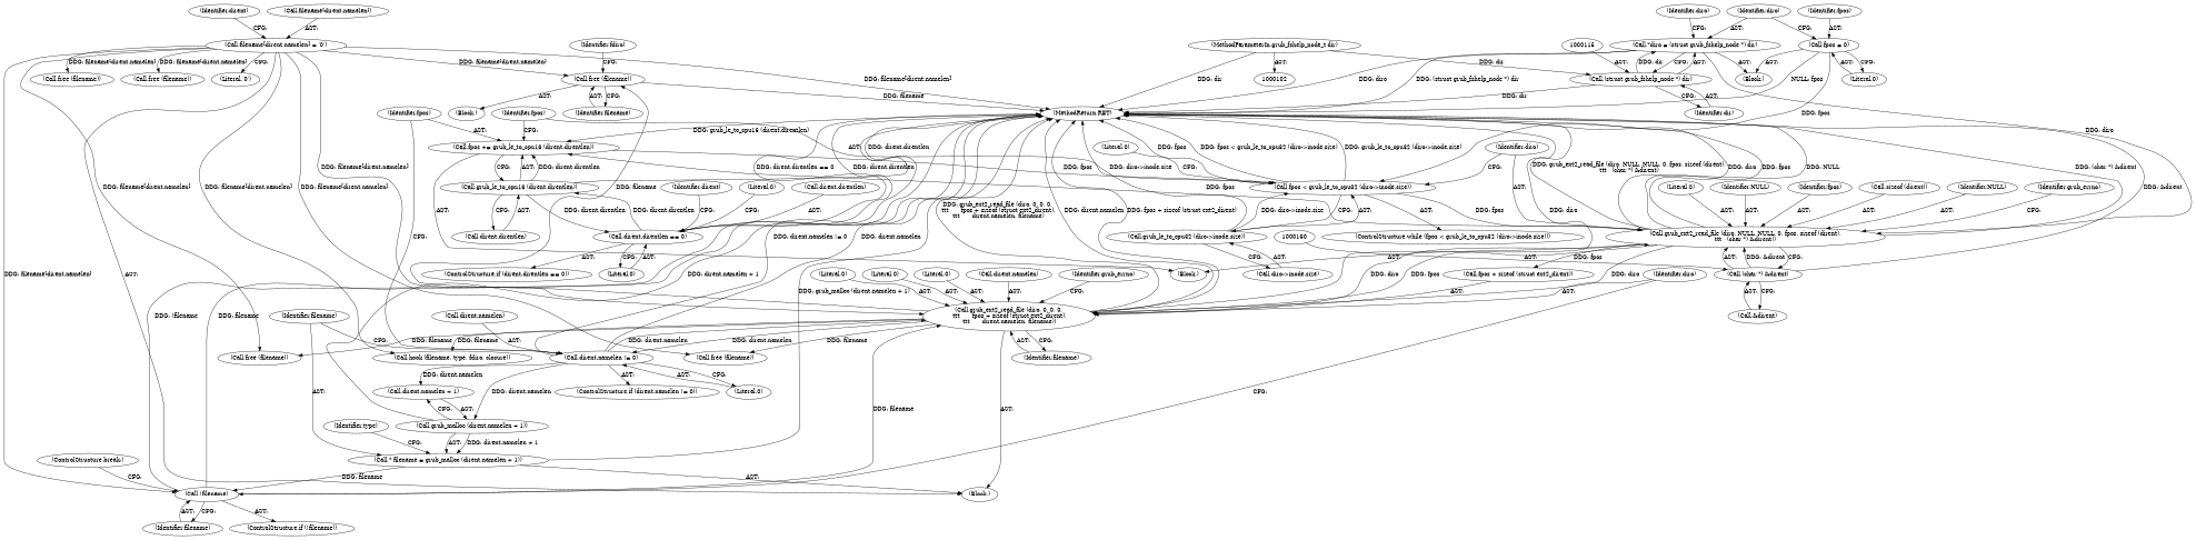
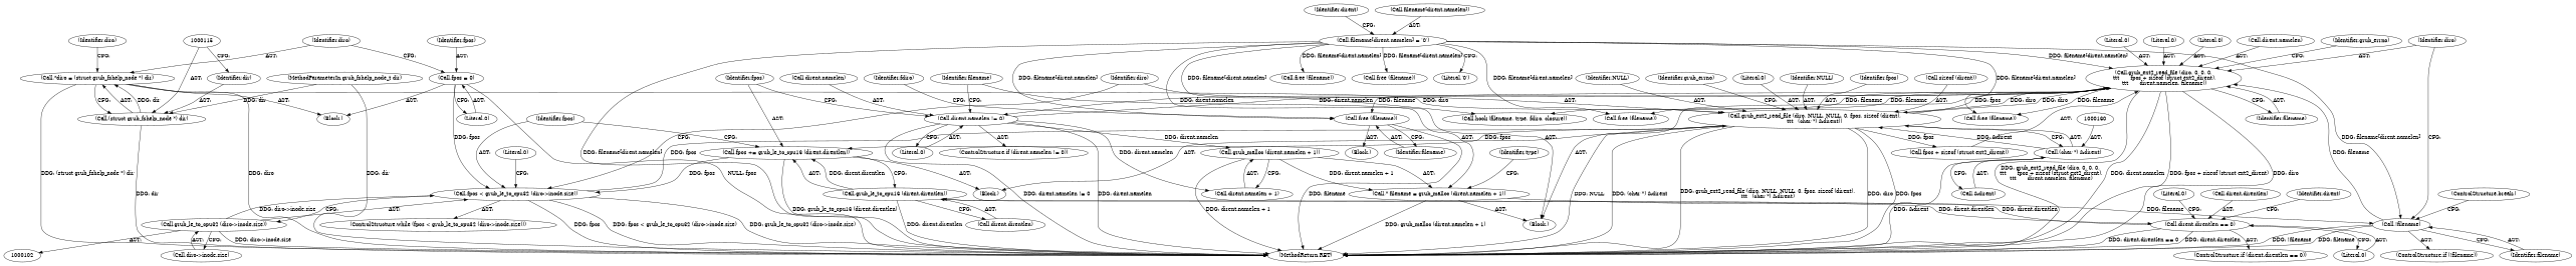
  digraph {
    n1 [label="(Call,free (filename))"]
    n2 [label="(Identifier,filename)"]
    n3 [label="(Block,)"]
    n4 [label="(MethodReturn,RET)"]
    n5 [label="(Call,grub_ext2_read_file (diro, 0, 0, 0,\n \t\t\t       fpos + sizeof (struct ext2_dirent),\n \t\t\t       dirent.namelen, filename))"]
    n6 [label="(Call,grub_ext2_read_file (diro, NULL, NULL, 0, fpos, sizeof (dirent),\n\t\t\t   (char *) &dirent))"]
    n7 [label="(Call,dirent.namelen != 0)"]
    n8 [label="(Block,)"]
    n9 [label="(Identifier,filename)"]
    n10 [label="(Call,hook (filename, type, fdiro, closure))"]
    n11 [label="(Call,free (filename))"]
    n12 [label="(Call,free (filename))"]
    n13 [label="(Call,fpos += grub_le_to_cpu16 (dirent.direntlen))"]
    n14 [label="(Call,(char *) &dirent)"]
    n15 [label="(Block,)"]
    n16 [label="(Call,fpos + sizeof (struct ext2_dirent))"]
    n17 [label="(Call,grub_malloc (dirent.namelen + 1))"]
    n18 [label="(ControlStructure,if (dirent.namelen != 0))"]
    n19 [label="(Call,dirent.namelen + 1)"]
    n20 [label="(Literal,0)"]
    n21 [label="(Call,fpos < grub_le_to_cpu32 (diro->inode.size))"]
    n22 [label="(Call,grub_le_to_cpu16 (dirent.direntlen))"]
    n23 [label="(Call,&dirent)"]
    n24 [label="(Call,*diro = (struct grub_fshelp_node *) dir)"]
    n25 [label="(Call,(struct grub_fshelp_node *) dir)"]
    n26 [label="(Block,)"]
    n27 [label="(Identifier,dir)"]
    n28 [label="(MethodParameterIn,grub_fshelp_node_t dir)"]
    1000102
    n30 [label="(Call,grub_le_to_cpu32 (diro->inode.size))"]
    n31 [label="(ControlStructure,while (fpos < grub_le_to_cpu32 (diro->inode.size)))"]
    n32 [label="(Call,diro->inode.size)"]
    n33 [label="(Call,dirent.direntlen == 0)"]
    n34 [label="(Call,dirent.direntlen)"]
    n35 [label="(ControlStructure,if (dirent.direntlen == 0))"]
    n36 [label="(Literal,0)"]
    n37 [label="(Call,fpos = 0)"]
    n38 [label="(Literal,0)"]
    n39 [label="(Call,* filename = grub_malloc (dirent.namelen + 1))"]
    n40 [label="(Call,filename[dirent.namelen] = '\0')"]
    n41 [label="(Call,!filename)"]
    n42 [label="(Call,free (filename))"]
    n43 [label="(Call,free (filename))"]
    n44 [label="(Literal,'\0')"]
    n45 [label="(Identifier,filename)"]
    n46 [label="(ControlStructure,if (!filename))"]
    n47 [label="(Literal,0)"]
    n48 [label="(Identifier,fpos)"]
    n49 [label="(Identifier,dirent)"]
    n50 [label="(Literal,0)"]
    n51 [label="(Literal,0)"]
    n52 [label="(Literal,0)"]
    n53 [label="(Identifier,dirent)"]
    n54 [label="(Literal,0)"]
    n55 [label="(Call,dirent.namelen)"]
    n56 [label="(Identifier,fpos)"]
    n57 [label="(Identifier,fdiro)"]
    n58 [label="(Identifier,NULL)"]
    n59 [label="(Call,dirent.namelen)"]
    n60 [label="(Literal,0)"]
    n61 [label="(Identifier,filename)"]
    n62 [label="(Identifier,fpos)"]
    n63 [label="(Call,sizeof (dirent))"]
    n64 [label="(Identifier,diro)"]
    n65 [label="(Identifier,diro)"]
    n66 [label="(Call,filename[dirent.namelen])"]
    n67 [label="(Identifier,grub_errno)"]
    n68 [label="(Identifier,diro)"]
    n69 [label="(Identifier,NULL)"]
    n70 [label="(Identifier,fpos)"]
    n71 [label="(Identifier,type)"]
    n72 [label="(Identifier,grub_errno)"]
    n73 [label="(Identifier,diro)"]
    n74 [label="(Call,dirent.direntlen)"]
    n75 [label="(ControlStructure,break;)"]
    1000115
    1000160
    n1 -> n2 [label="CFG: "]
    n1 -> n3 [label="AST: "]
    n1 -> n4 [label="DDG: filename"]
    n2 -> n1 [label="AST: "]
    n5 -> n1 [label="DDG: filename"]
    n5 -> n4 [label="DDG: grub_ext2_read_file (diro, 0, 0, 0,\n \t\t\t       fpos + sizeof (struct ext2_dirent),\n \t\t\t       dirent.namelen, filename)"]
    n5 -> n4 [label="DDG: dirent.namelen"]
    n5 -> n4 [label="DDG: fpos + sizeof (struct ext2_dirent)"]
    n5 -> n4 [label="DDG: diro"]
    n5 -> n6 [label="DDG: diro"]
    n5 -> n7 [label="DDG: dirent.namelen"]
    n5 -> n8 [label="AST: "]
    n5 -> n9 [label="CFG: "]
    n5 -> n10 [label="DDG: filename"]
    n5 -> n11 [label="DDG: filename"]
    n5 -> n12 [label="DDG: filename"]
    n6 -> n4 [label="DDG: NULL"]
    n6 -> n4 [label="DDG: (char *) &dirent"]
    n6 -> n4 [label="DDG: grub_ext2_read_file (diro, NULL, NULL, 0, fpos, sizeof (dirent),\n\t\t\t   (char *) &dirent)"]
    n6 -> n4 [label="DDG: diro"]
    n6 -> n4 [label="DDG: fpos"]
    n6 -> n5 [label="DDG: diro"]
    n6 -> n5 [label="DDG: fpos"]
    n6 -> n13 [label="DDG: fpos"]
    n6 -> n14 [label="CFG: "]
    n6 -> n15 [label="AST: "]
    n6 -> n16 [label="DDG: fpos"]
    n7 -> n4 [label="DDG: dirent.namelen != 0"]
    n7 -> n4 [label="DDG: dirent.namelen"]
    n7 -> n5 [label="DDG: dirent.namelen"]
    n7 -> n17 [label="DDG: dirent.namelen"]
    n7 -> n18 [label="AST: "]
    n7 -> n19 [label="DDG: dirent.namelen"]
    n7 -> n20 [label="CFG: "]
    n9 -> n5 [label="AST: "]
-   n4 -> n13 [label="DDG: grub_le_to_cpu16 (dirent.direntlen)"]
+   n13 -> n4 [label="DDG: grub_le_to_cpu16 (dirent.direntlen)"]
    n13 -> n15 [label="AST: "]
    n13 -> n21 [label="DDG: fpos"]
    n13 -> n22 [label="CFG: "]
    n14 -> n4 [label="DDG: &dirent"]
    n14 -> n6 [label="AST: "]
    n14 -> n6 [label="DDG: &dirent"]
    n14 -> n23 [label="CFG: "]
    n16 -> n5 [label="AST: "]
    n17 -> n4 [label="DDG: dirent.namelen + 1"]
    n17 -> n19 [label="CFG: "]
    n17 -> n39 [label="AST: "]
    n17 -> n39 [label="DDG: dirent.namelen + 1"]
    n19 -> n17 [label="AST: "]
    n20 -> n7 [label="AST: "]
    n21 -> n4 [label="DDG: fpos"]
    n21 -> n4 [label="DDG: fpos < grub_le_to_cpu32 (diro->inode.size)"]
    n21 -> n4 [label="DDG: grub_le_to_cpu32 (diro->inode.size)"]
    n21 -> n6 [label="DDG: fpos"]
    n21 -> n30 [label="CFG: "]
    n21 -> n31 [label="AST: "]
    n22 -> n4 [label="DDG: dirent.direntlen"]
    n22 -> n13 [label="AST: "]
    n22 -> n13 [label="DDG: dirent.direntlen"]
    n22 -> n33 [label="DDG: dirent.direntlen"]
    n22 -> n34 [label="CFG: "]
    n23 -> n14 [label="AST: "]
    n24 -> n4 [label="DDG: (struct grub_fshelp_node *) dir"]
    n24 -> n4 [label="DDG: diro"]
    n24 -> n6 [label="DDG: diro"]
    n24 -> n25 [label="CFG: "]
    n24 -> n26 [label="AST: "]
    n25 -> n4 [label="DDG: dir"]
    n25 -> n24 [label="AST: "]
    n25 -> n24 [label="DDG: dir"]
-   n25 -> n27 [label="CFG: "]
+   1000115 -> n27 [label="CFG: "]
    n27 -> n25 [label="AST: "]
    n28 -> n4 [label="DDG: dir"]
    n28 -> n25 [label="DDG: dir"]
-   n28 -> 1000102 [label="AST: "]
+   n30 -> 1000102 [label="AST: "]
    n30 -> n4 [label="DDG: diro->inode.size"]
    n30 -> n21 [label="AST: "]
    n30 -> n21 [label="DDG: diro->inode.size"]
    n30 -> n32 [label="CFG: "]
    n32 -> n30 [label="AST: "]
    n33 -> n4 [label="DDG: dirent.direntlen == 0"]
    n33 -> n4 [label="DDG: dirent.direntlen"]
    n33 -> n22 [label="DDG: dirent.direntlen"]
    n33 -> n35 [label="AST: "]
    n33 -> n36 [label="CFG: "]
    n34 -> n22 [label="AST: "]
    n36 -> n33 [label="AST: "]
    n37 -> n4 [label="NULL: fpos"]
    n37 -> n21 [label="DDG: fpos"]
    n37 -> n26 [label="AST: "]
    n37 -> n38 [label="CFG: "]
    n38 -> n37 [label="AST: "]
    n39 -> n4 [label="DDG: grub_malloc (dirent.namelen + 1)"]
    n39 -> n8 [label="AST: "]
    n39 -> n41 [label="DDG: filename"]
    n40 -> n1 [label="DDG: filename[dirent.namelen]"]
    n40 -> n4 [label="DDG: filename[dirent.namelen]"]
    n40 -> n5 [label="DDG: filename[dirent.namelen]"]
    n40 -> n8 [label="AST: "]
    n40 -> n10 [label="DDG: filename[dirent.namelen]"]
    n40 -> n11 [label="DDG: filename[dirent.namelen]"]
    n40 -> n12 [label="DDG: filename[dirent.namelen]"]
    n40 -> n41 [label="DDG: filename[dirent.namelen]"]
    n40 -> n42 [label="DDG: filename[dirent.namelen]"]
    n40 -> n43 [label="DDG: filename[dirent.namelen]"]
    n40 -> n44 [label="CFG: "]
    n41 -> n4 [label="DDG: !filename"]
    n41 -> n4 [label="DDG: filename"]
    n41 -> n5 [label="DDG: filename"]
    n41 -> n45 [label="CFG: "]
    n41 -> n46 [label="AST: "]
    n45 -> n41 [label="AST: "]
    n47 -> n5 [label="AST: "]
    n48 -> n37 [label="AST: "]
    n49 -> n33 [label="CFG: "]
    n50 -> n5 [label="AST: "]
    n51 -> n33 [label="CFG: "]
    n52 -> n6 [label="AST: "]
    n53 -> n40 [label="CFG: "]
    n54 -> n5 [label="AST: "]
    n55 -> n7 [label="AST: "]
    n56 -> n13 [label="CFG: "]
    n56 -> n21 [label="AST: "]
    n57 -> n1 [label="CFG: "]
    n58 -> n6 [label="AST: "]
    n59 -> n5 [label="AST: "]
    n60 -> n21 [label="CFG: "]
    n61 -> n7 [label="CFG: "]
    n61 -> n39 [label="AST: "]
    n62 -> n6 [label="AST: "]
    n63 -> n6 [label="AST: "]
    n64 -> n24 [label="AST: "]
    n64 -> n37 [label="CFG: "]
    n65 -> n5 [label="AST: "]
    n65 -> n41 [label="CFG: "]
    n66 -> n40 [label="AST: "]
    n67 -> n5 [label="CFG: "]
    n68 -> n6 [label="AST: "]
    n68 -> n21 [label="CFG: "]
    n69 -> n6 [label="AST: "]
    n70 -> n7 [label="CFG: "]
    n70 -> n13 [label="AST: "]
    n71 -> n39 [label="CFG: "]
    n72 -> n6 [label="CFG: "]
    n73 -> n24 [label="CFG: "]
    n74 -> n33 [label="AST: "]
    n75 -> n41 [label="CFG: "]
    1000115 -> n25 [label="AST: "]
    1000160 -> n14 [label="AST: "]
  }
